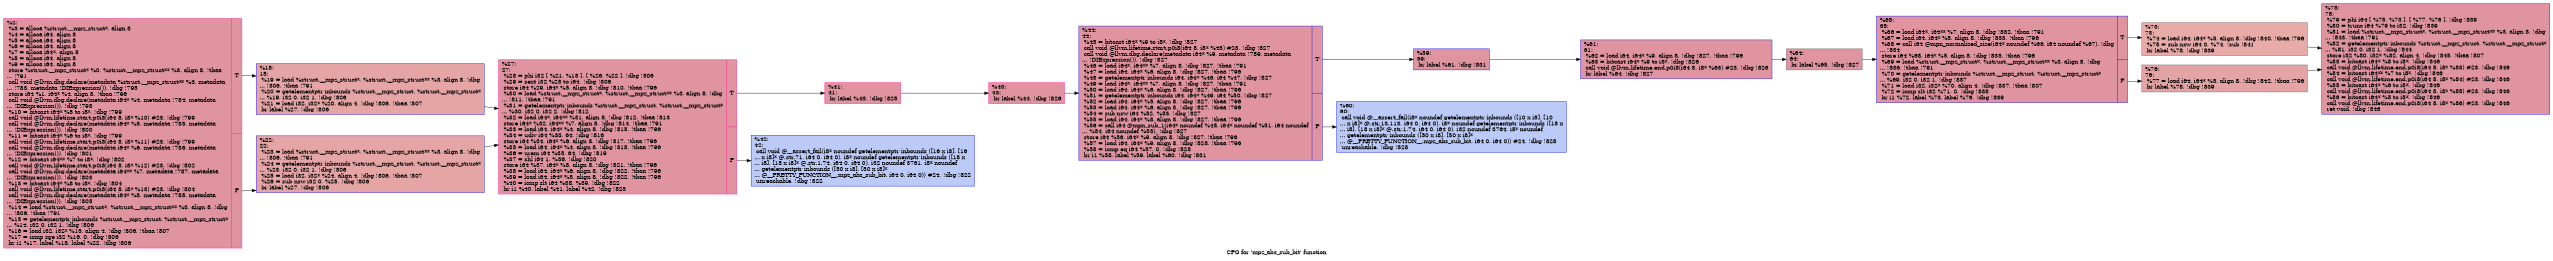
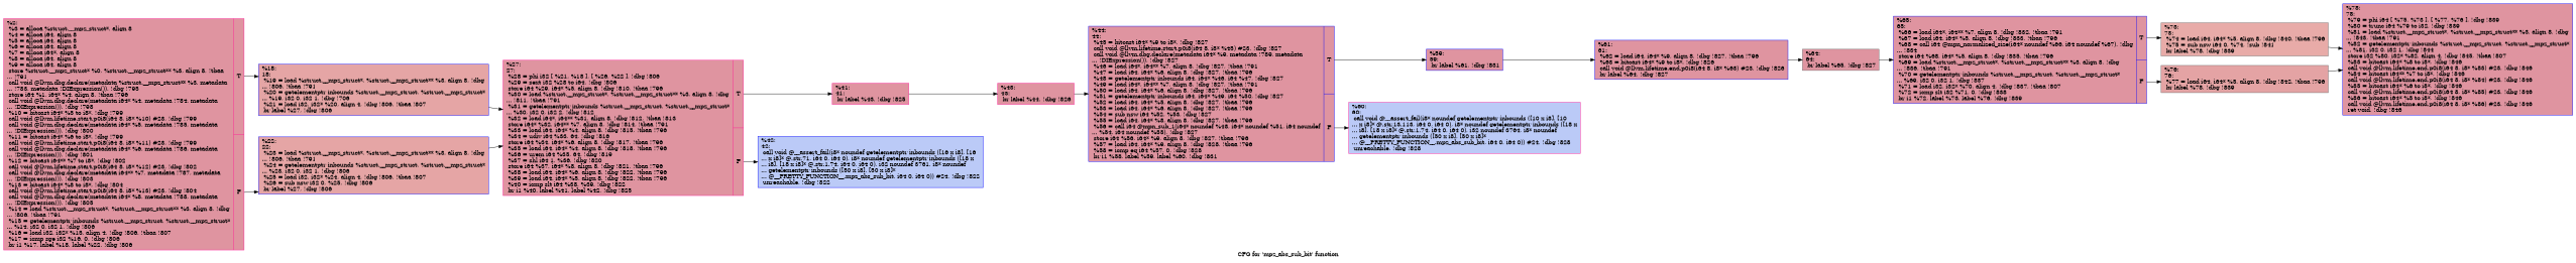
  digraph {
    label="CFG for 'mpz_abs_sub_bit' function"
    rankdir=LR
    node [color=blue fillcolor="#b70d2870" shape=record style=filled]
    n1 [color=deeppink label="{%2:\l  %3 = alloca %struct.__mpz_struct*, align 8\l  %4 = alloca i64, align 8\l  %5 = alloca i64, align 8\l  %6 = alloca i64, align 8\l  %7 = alloca i64*, align 8\l  %8 = alloca i64, align 8\l  %9 = alloca i64, align 8\l  store %struct.__mpz_struct* %0, %struct.__mpz_struct** %3, align 8, !tbaa\l... !791\l  call void @llvm.dbg.declare(metadata %struct.__mpz_struct** %3, metadata\l... !783, metadata !DIExpression()), !dbg !795\l  store i64 %1, i64* %4, align 8, !tbaa !796\l  call void @llvm.dbg.declare(metadata i64* %4, metadata !784, metadata\l... !DIExpression()), !dbg !798\l  %10 = bitcast i64* %5 to i8*, !dbg !799\l  call void @llvm.lifetime.start.p0i8(i64 8, i8* %10) #23, !dbg !799\l  call void @llvm.dbg.declare(metadata i64* %5, metadata !785, metadata\l... !DIExpression()), !dbg !800\l  %11 = bitcast i64* %6 to i8*, !dbg !799\l  call void @llvm.lifetime.start.p0i8(i64 8, i8* %11) #23, !dbg !799\l  call void @llvm.dbg.declare(metadata i64* %6, metadata !786, metadata\l... !DIExpression()), !dbg !801\l  %12 = bitcast i64** %7 to i8*, !dbg !802\l  call void @llvm.lifetime.start.p0i8(i64 8, i8* %12) #23, !dbg !802\l  call void @llvm.dbg.declare(metadata i64** %7, metadata !787, metadata\l... !DIExpression()), !dbg !803\l  %13 = bitcast i64* %8 to i8*, !dbg !804\l  call void @llvm.lifetime.start.p0i8(i64 8, i8* %13) #23, !dbg !804\l  call void @llvm.dbg.declare(metadata i64* %8, metadata !788, metadata\l... !DIExpression()), !dbg !805\l  %14 = load %struct.__mpz_struct*, %struct.__mpz_struct** %3, align 8, !dbg\l... !806, !tbaa !791\l  %15 = getelementptr inbounds %struct.__mpz_struct, %struct.__mpz_struct*\l... %14, i32 0, i32 1, !dbg !806\l  %16 = load i32, i32* %15, align 4, !dbg !806, !tbaa !807\l  %17 = icmp sge i32 %16, 0, !dbg !806\l  br i1 %17, label %18, label %22, !dbg !806\l|{<s0>T|<s1>F}}"]
-   n2 [fillcolor="#c5333470" label="{%18:\l18:                                               \l  %19 = load %struct.__mpz_struct*, %struct.__mpz_struct** %3, align 8, !dbg\l... !806, !tbaa !791\l  %20 = getelementptr inbounds %struct.__mpz_struct, %struct.__mpz_struct*\l... %19, i32 0, i32 1, !dbg !806\l  %21 = load i32, i32* %20, align 4, !dbg !806, !tbaa !807\l  br label %27, !dbg !806\l}"]
+   n2 [fillcolor="#c5333470" label="{%18:\l18:                                               \l  %19 = load %struct.__mpz_struct*, %struct.__mpz_struct** %3, align 8, !dbg\l... !806, !tbaa !791\l  %20 = getelementptr inbounds %struct.__mpz_struct, %struct.__mpz_struct*\l... %19, i32 0, i32 1, !dbg !706\l  %21 = load i32, i32* %20, align 4, !dbg !806, !tbaa !807\l  br label %27, !dbg !806\l}"]
    n3 [fillcolor="#c5333470" label="{%22:\l22:                                               \l  %23 = load %struct.__mpz_struct*, %struct.__mpz_struct** %3, align 8, !dbg\l... !806, !tbaa !791\l  %24 = getelementptr inbounds %struct.__mpz_struct, %struct.__mpz_struct*\l... %23, i32 0, i32 1, !dbg !806\l  %25 = load i32, i32* %24, align 4, !dbg !806, !tbaa !807\l  %26 = sub nsw i32 0, %25, !dbg !806\l  br label %27, !dbg !806\l}"]
    n4 [color=deeppink label="{%27:\l27:                                               \l  %28 = phi i32 [ %21, %18 ], [ %26, %22 ], !dbg !806\l  %29 = sext i32 %28 to i64, !dbg !806\l  store i64 %29, i64* %5, align 8, !dbg !810, !tbaa !796\l  %30 = load %struct.__mpz_struct*, %struct.__mpz_struct** %3, align 8, !dbg\l... !811, !tbaa !791\l  %31 = getelementptr inbounds %struct.__mpz_struct, %struct.__mpz_struct*\l... %30, i32 0, i32 2, !dbg !812\l  %32 = load i64*, i64** %31, align 8, !dbg !812, !tbaa !813\l  store i64* %32, i64** %7, align 8, !dbg !814, !tbaa !791\l  %33 = load i64, i64* %4, align 8, !dbg !815, !tbaa !796\l  %34 = udiv i64 %33, 64, !dbg !816\l  store i64 %34, i64* %6, align 8, !dbg !817, !tbaa !796\l  %35 = load i64, i64* %4, align 8, !dbg !818, !tbaa !796\l  %36 = urem i64 %35, 64, !dbg !819\l  %37 = shl i64 1, %36, !dbg !820\l  store i64 %37, i64* %8, align 8, !dbg !821, !tbaa !796\l  %38 = load i64, i64* %6, align 8, !dbg !822, !tbaa !796\l  %39 = load i64, i64* %5, align 8, !dbg !822, !tbaa !796\l  %40 = icmp slt i64 %38, %39, !dbg !822\l  br i1 %40, label %41, label %42, !dbg !825\l|{<s0>T|<s1>F}}"]
    n5 [color=deeppink label="{%41:\l41:                                               \l  br label %43, !dbg !825\l}"]
    n6 [fillcolor="#6687ed70" label="{%42:\l42:                                               \l  call void @__assert_fail(i8* noundef getelementptr inbounds ([16 x i8], [16\l... x i8]* @.str.71, i64 0, i64 0), i8* noundef getelementptr inbounds ([18 x\l... i8], [18 x i8]* @.str.1.74, i64 0, i64 0), i32 noundef 3761, i8* noundef\l... getelementptr inbounds ([50 x i8], [50 x i8]*\l... @__PRETTY_FUNCTION__.mpz_abs_sub_bit, i64 0, i64 0)) #24, !dbg !822\l  unreachable, !dbg !822\l}"]
    n7 [color=deeppink label="{%43:\l43:                                               \l  br label %44, !dbg !826\l}"]
    n8 [label="{%44:\l44:                                               \l  %45 = bitcast i64* %9 to i8*, !dbg !827\l  call void @llvm.lifetime.start.p0i8(i64 8, i8* %45) #23, !dbg !827\l  call void @llvm.dbg.declare(metadata i64* %9, metadata !789, metadata\l... !DIExpression()), !dbg !827\l  %46 = load i64*, i64** %7, align 8, !dbg !827, !tbaa !791\l  %47 = load i64, i64* %6, align 8, !dbg !827, !tbaa !796\l  %48 = getelementptr inbounds i64, i64* %46, i64 %47, !dbg !827\l  %49 = load i64*, i64** %7, align 8, !dbg !827, !tbaa !791\l  %50 = load i64, i64* %6, align 8, !dbg !827, !tbaa !796\l  %51 = getelementptr inbounds i64, i64* %49, i64 %50, !dbg !827\l  %52 = load i64, i64* %5, align 8, !dbg !827, !tbaa !796\l  %53 = load i64, i64* %6, align 8, !dbg !827, !tbaa !796\l  %54 = sub nsw i64 %52, %53, !dbg !827\l  %55 = load i64, i64* %8, align 8, !dbg !827, !tbaa !796\l  %56 = call i64 @mpn_sub_1(i64* noundef %48, i64* noundef %51, i64 noundef\l... %54, i64 noundef %55), !dbg !827\l  store i64 %56, i64* %9, align 8, !dbg !827, !tbaa !796\l  %57 = load i64, i64* %9, align 8, !dbg !828, !tbaa !796\l  %58 = icmp eq i64 %57, 0, !dbg !828\l  br i1 %58, label %59, label %60, !dbg !831\l|{<s0>T|<s1>F}}"]
    n9 [label="{%59:\l59:                                               \l  br label %61, !dbg !831\l}"]
-   n10 [fillcolor="#6687ed70" label="{%60:\l60:                                               \l  call void @__assert_fail(i8* noundef getelementptr inbounds ([10 x i8], [10\l... x i8]* @.str.13.113, i64 0, i64 0), i8* noundef getelementptr inbounds ([18 x\l... i8], [18 x i8]* @.str.1.74, i64 0, i64 0), i32 noundef 3764, i8* noundef\l... getelementptr inbounds ([50 x i8], [50 x i8]*\l... @__PRETTY_FUNCTION__.mpz_abs_sub_bit, i64 0, i64 0)) #24, !dbg !828\l  unreachable, !dbg !828\l}"]
+   n10 [color=deeppink fillcolor="#6687ed70" label="{%60:\l60:                                               \l  call void @__assert_fail(i8* noundef getelementptr inbounds ([10 x i8], [10\l... x i8]* @.str.13.113, i64 0, i64 0), i8* noundef getelementptr inbounds ([18 x\l... i8], [18 x i8]* @.str.1.74, i64 0, i64 0), i32 noundef 3764, i8* noundef\l... getelementptr inbounds ([50 x i8], [50 x i8]*\l... @__PRETTY_FUNCTION__.mpz_abs_sub_bit, i64 0, i64 0)) #24, !dbg !828\l  unreachable, !dbg !828\l}"]
    n11 [label="{%61:\l61:                                               \l  %62 = load i64, i64* %9, align 8, !dbg !827, !tbaa !796\l  %63 = bitcast i64* %9 to i8*, !dbg !826\l  call void @llvm.lifetime.end.p0i8(i64 8, i8* %63) #23, !dbg !826\l  br label %64, !dbg !827\l}"]
    n12 [color=gray40 label="{%64:\l64:                                               \l  br label %65, !dbg !827\l}"]
    n13 [label="{%65:\l65:                                               \l  %66 = load i64*, i64** %7, align 8, !dbg !832, !tbaa !791\l  %67 = load i64, i64* %5, align 8, !dbg !833, !tbaa !796\l  %68 = call i64 @mpn_normalized_size(i64* noundef %66, i64 noundef %67), !dbg\l... !834\l  store i64 %68, i64* %5, align 8, !dbg !835, !tbaa !796\l  %69 = load %struct.__mpz_struct*, %struct.__mpz_struct** %3, align 8, !dbg\l... !836, !tbaa !791\l  %70 = getelementptr inbounds %struct.__mpz_struct, %struct.__mpz_struct*\l... %69, i32 0, i32 1, !dbg !837\l  %71 = load i32, i32* %70, align 4, !dbg !837, !tbaa !807\l  %72 = icmp slt i32 %71, 0, !dbg !838\l  br i1 %72, label %73, label %76, !dbg !839\l|{<s0>T|<s1>F}}"]
    n14 [color=gray40 fillcolor="#cc403a70" label="{%73:\l73:                                               \l  %74 = load i64, i64* %5, align 8, !dbg !840, !tbaa !796\l  %75 = sub nsw i64 0, %74, !sub !841\l  br label %78, !dbg !839\l}"]
    n15 [color=gray40 fillcolor="#c32e3170" label="{%76:\l76:                                               \l  %77 = load i64, i64* %5, align 8, !dbg !842, !tbaa !796\l  br label %78, !dbg !839\l}"]
    n16 [label="{%78:\l78:                                               \l  %79 = phi i64 [ %75, %73 ], [ %77, %76 ], !dbg !839\l  %80 = trunc i64 %79 to i32, !dbg !839\l  %81 = load %struct.__mpz_struct*, %struct.__mpz_struct** %3, align 8, !dbg\l... !843, !tbaa !791\l  %82 = getelementptr inbounds %struct.__mpz_struct, %struct.__mpz_struct*\l... %81, i32 0, i32 1, !dbg !844\l  store i32 %80, i32* %82, align 4, !dbg !845, !tbaa !807\l  %83 = bitcast i64* %8 to i8*, !dbg !846\l  call void @llvm.lifetime.end.p0i8(i64 8, i8* %83) #23, !dbg !846\l  %84 = bitcast i64** %7 to i8*, !dbg !846\l  call void @llvm.lifetime.end.p0i8(i64 8, i8* %84) #23, !dbg !846\l  %85 = bitcast i64* %6 to i8*, !dbg !846\l  call void @llvm.lifetime.end.p0i8(i64 8, i8* %85) #23, !dbg !846\l  %86 = bitcast i64* %5 to i8*, !dbg !846\l  call void @llvm.lifetime.end.p0i8(i64 8, i8* %86) #23, !dbg !846\l  ret void, !dbg !846\l}"]
    n1 -> n2 [tailport=s0]
    n1 -> n3 [tailport=s1]
    n2 -> n4
    n3 -> n4
    n4 -> n5 [tailport=s0]
    n4 -> n6 [tailport=s1]
    n5 -> n7
    n7 -> n8
    n8 -> n9 [tailport=s0]
    n8 -> n10 [tailport=s1]
    n9 -> n11
    n11 -> n12
    n12 -> n13
    n13 -> n14 [tailport=s0]
    n13 -> n15 [tailport=s1]
    n14 -> n16
    n15 -> n16
  }
